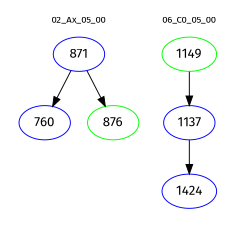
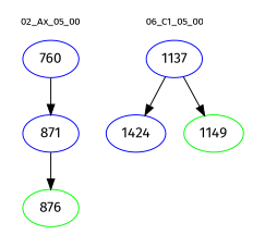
  digraph {
    fontname="Fira Sans"
    node [color=blue fontname="Fira Sans"]
    edge [color=black fontname="Fira Sans"]
    n1 [label=871]
    n2 [label=760]
    n3 [color=green label=876]
    n4 [label=1137]
    n5 [label=1424]
    n6 [color=green label=1149]
    subgraph cluster_1 {
      color=white
      fontsize=10
      label="02_Ax_05_00"
      n1
      n2
      n3
    }
    subgraph cluster_2 {
      color=white
      fontsize=10
-     label="06_C0_05_00"
+     label="06_C1_05_00"
      n4
      n5
      n6
    }
-   n1 -> n2
+   n2 -> n1
    n1 -> n3
    n4 -> n5
-   n6 -> n4
+   n4 -> n6
  }
